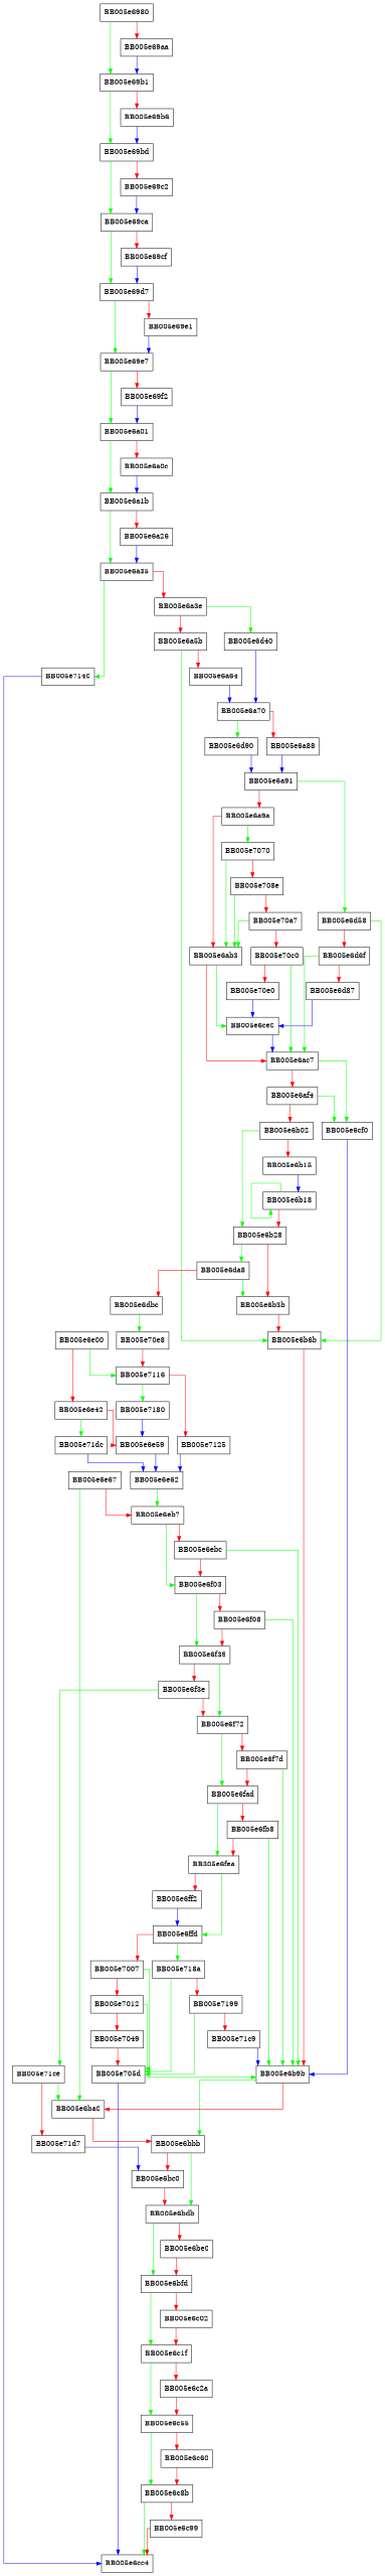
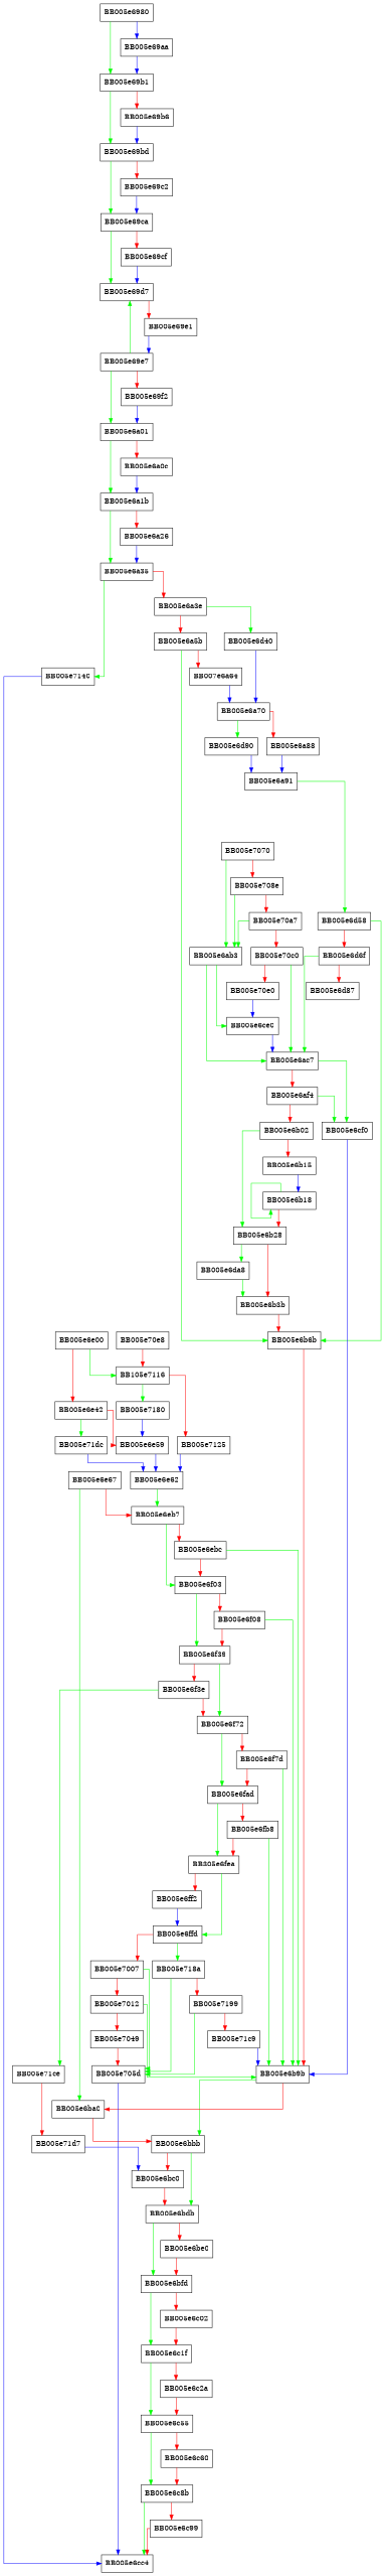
  digraph {
    splines=ortho
    node [shape=box]
    edge [color=red]
    BB005e6980
    BB005e69b1
    BB005e69aa
    BB005e69bd
    BB005e69b6
    BB005e69ca
    BB005e69c2
    BB005e69d7
    BB005e69cf
    BB005e69e7
    BB005e69e1
    BB005e6a01
    BB005e69f2
    BB005e6a1b
    BB005e6a0c
    BB005e6a35
    BB005e6a26
    BB005e7140
    BB005e6a3e
    BB005e6cc4
    BB005e6d40
    BB005e6a5b
    BB005e6a70
    BB005e6b6b
-   BB005e6a64
+   BB005e6a64 [label=BB007e6a64]
    BB005e6d90
    BB005e6a88
    BB005e6b9b
    BB005e6bbb
    BB005e6ba0
    BB005e6a91
    BB005e6d58
-   BB005e6a9a
    BB005e6d6f
    BB005e7070
    BB005e6ab3
    BB005e6ac7
    BB005e6d87
    BB005e708e
    BB005e6ce0
    BB005e70a7
    BB005e6cf0
    BB005e6af4
    BB005e6b02
    BB005e6b28
    BB005e6b15
    BB005e6da8
    BB005e6b3b
    BB005e6b18
-   BB005e6dbc
    BB005e70e8
    BB005e6bdb
    BB005e6bc0
    BB005e6bfd
    BB005e6be0
    BB005e6c1f
    BB005e6c02
    BB005e6c55
    BB005e6c2a
    BB005e6c8b
    BB005e6c60
    BB005e6c99
-   BB005e7116
+   BB005e7116 [label=BB105e7116]
    BB005e6e00
    BB005e6e42
    BB005e7180
    BB005e7125
    BB005e71dc
    BB005e6e59
    BB005e6e62
    BB005e6eb7
    BB005e6f03
    BB005e6ebc
    BB005e6e67
    BB005e6f39
    BB005e6f08
    BB005e6f72
    BB005e6f3e
    BB005e6fad
    BB005e6f7d
    BB005e71ce
    n82 [label=BB305e6fea]
    BB005e6fb8
    BB005e71d7
    BB005e6ffd
    BB005e6ff2
    BB005e718a
    BB005e7007
    BB005e705d
    BB005e7199
    BB005e7012
    BB005e71c9
    BB005e7049
    BB005e70c0
    BB005e70e0
    BB005e6980 -> BB005e69b1 [color=green]
-   BB005e6980 -> BB005e69aa
+   BB005e6980 -> BB005e69aa [color=blue]
    BB005e69b1 -> BB005e69bd [color=green]
    BB005e69b1 -> BB005e69b6
    BB005e69aa -> BB005e69b1 [color=blue]
    BB005e69bd -> BB005e69ca [color=green]
    BB005e69bd -> BB005e69c2
    BB005e69b6 -> BB005e69bd [color=blue]
    BB005e69ca -> BB005e69d7 [color=green]
    BB005e69ca -> BB005e69cf
    BB005e69c2 -> BB005e69ca [color=blue]
-   BB005e69d7 -> BB005e69e7 [color=green]
+   BB005e69e7 -> BB005e69d7 [color=green]
    BB005e69d7 -> BB005e69e1
    BB005e69cf -> BB005e69d7 [color=blue]
    BB005e69e7 -> BB005e6a01 [color=green]
    BB005e69e7 -> BB005e69f2
    BB005e69e1 -> BB005e69e7 [color=blue]
    BB005e6a01 -> BB005e6a1b [color=green]
    BB005e6a01 -> BB005e6a0c
    BB005e69f2 -> BB005e6a01 [color=blue]
    BB005e6a1b -> BB005e6a35 [color=green]
    BB005e6a1b -> BB005e6a26
    BB005e6a0c -> BB005e6a1b [color=blue]
    BB005e6a35 -> BB005e7140 [color=green]
    BB005e6a35 -> BB005e6a3e
    BB005e6a26 -> BB005e6a35 [color=blue]
    BB005e7140 -> BB005e6cc4 [color=blue]
    BB005e6a3e -> BB005e6d40 [color=green]
    BB005e6a3e -> BB005e6a5b
    BB005e6d40 -> BB005e6a70 [color=blue]
    BB005e6a5b -> BB005e6b6b [color=green]
    BB005e6a5b -> BB005e6a64
    BB005e6a70 -> BB005e6d90 [color=green]
    BB005e6a70 -> BB005e6a88
    BB005e6b6b -> BB005e6b9b
    BB005e6a64 -> BB005e6a70 [color=blue]
    BB005e6d90 -> BB005e6a91 [color=blue]
    BB005e6a88 -> BB005e6a91 [color=blue]
    BB005e6b9b -> BB005e6bbb [color=green]
    BB005e6b9b -> BB005e6ba0
    BB005e6bbb -> BB005e6bdb [color=green]
    BB005e6bbb -> BB005e6bc0
    BB005e6ba0 -> BB005e6bbb
    BB005e6a91 -> BB005e6d58 [color=green]
-   BB005e6a91 -> BB005e6a9a
    BB005e6d58 -> BB005e6b6b [color=green]
    BB005e6d58 -> BB005e6d6f
-   BB005e6a9a -> BB005e7070 [color=green]
-   BB005e6a9a -> BB005e6ab3
    BB005e6d6f -> BB005e6ac7 [color=green]
    BB005e6d6f -> BB005e6d87
    BB005e7070 -> BB005e6ab3 [color=green]
    BB005e7070 -> BB005e708e
-   BB005e6ab3 -> BB005e6ac7
+   BB005e6ab3 -> BB005e6ac7 [color=green]
    BB005e6ab3 -> BB005e6ce0 [color=green]
    BB005e6ac7 -> BB005e6cf0 [color=green]
    BB005e6ac7 -> BB005e6af4
-   BB005e6d87 -> BB005e6ce0 [color=blue]
    BB005e708e -> BB005e6ab3 [color=green]
    BB005e708e -> BB005e70a7
    BB005e6ce0 -> BB005e6ac7 [color=blue]
    BB005e70a7 -> BB005e6ab3 [color=green]
    BB005e70a7 -> BB005e70c0
    BB005e6cf0 -> BB005e6b9b [color=blue]
    BB005e6af4 -> BB005e6cf0 [color=green]
    BB005e6af4 -> BB005e6b02
    BB005e6b02 -> BB005e6b28 [color=green]
    BB005e6b02 -> BB005e6b15
    BB005e6b28 -> BB005e6da8 [color=green]
    BB005e6b28 -> BB005e6b3b
    BB005e6b15 -> BB005e6b18 [color=blue]
    BB005e6da8 -> BB005e6b3b [color=green]
-   BB005e6da8 -> BB005e6dbc
    BB005e6b3b -> BB005e6b6b
    BB005e6b18 -> BB005e6b28
    BB005e6b18 -> BB005e6b18 [color=green]
-   BB005e6dbc -> BB005e70e8 [color=green]
    BB005e70e8 -> BB005e7116
    BB005e6bdb -> BB005e6bfd [color=green]
    BB005e6bdb -> BB005e6be0
    BB005e6bc0 -> BB005e6bdb
    BB005e6bfd -> BB005e6c1f [color=green]
    BB005e6bfd -> BB005e6c02
    BB005e6be0 -> BB005e6bfd
    BB005e6c1f -> BB005e6c55 [color=green]
    BB005e6c1f -> BB005e6c2a
    BB005e6c02 -> BB005e6c1f
    BB005e6c55 -> BB005e6c8b [color=green]
    BB005e6c55 -> BB005e6c60
    BB005e6c2a -> BB005e6c55
    BB005e6c8b -> BB005e6cc4 [color=green]
    BB005e6c8b -> BB005e6c99
    BB005e6c60 -> BB005e6c8b
    BB005e6c99 -> BB005e6cc4
    BB005e7116 -> BB005e7180 [color=green]
    BB005e7116 -> BB005e7125
    BB005e6e00 -> BB005e7116 [color=green]
    BB005e6e00 -> BB005e6e42
    BB005e6e42 -> BB005e71dc [color=green]
    BB005e6e42 -> BB005e6e59
    BB005e7180 -> BB005e6e59 [color=blue]
    BB005e7125 -> BB005e6e62 [color=blue]
    BB005e71dc -> BB005e6e62 [color=blue]
    BB005e6e59 -> BB005e6e62 [color=blue]
    BB005e6e62 -> BB005e6eb7 [color=green]
    BB005e6eb7 -> BB005e6f03 [color=green]
    BB005e6eb7 -> BB005e6ebc
    BB005e6f03 -> BB005e6f39 [color=green]
    BB005e6f03 -> BB005e6f08
    BB005e6ebc -> BB005e6b9b [color=green]
    BB005e6ebc -> BB005e6f03
    BB005e6e67 -> BB005e6ba0 [color=green]
    BB005e6e67 -> BB005e6eb7
    BB005e6f39 -> BB005e6f72 [color=green]
    BB005e6f39 -> BB005e6f3e
    BB005e6f08 -> BB005e6b9b [color=green]
    BB005e6f08 -> BB005e6f39
    BB005e6f72 -> BB005e6fad [color=green]
    BB005e6f72 -> BB005e6f7d
    BB005e6f3e -> BB005e6f72
    BB005e6f3e -> BB005e71ce [color=green]
    BB005e6fad -> n82 [color=green]
    BB005e6fad -> BB005e6fb8
    BB005e6f7d -> BB005e6b9b [color=green]
    BB005e6f7d -> BB005e6fad
-   BB005e71ce -> BB005e6ba0 [color=green]
    BB005e71ce -> BB005e71d7
    n82 -> BB005e6ffd [color=green]
    n82 -> BB005e6ff2
    BB005e6fb8 -> BB005e6b9b [color=green]
    BB005e6fb8 -> n82
    BB005e71d7 -> BB005e6bc0 [color=blue]
    BB005e6ffd -> BB005e718a [color=green]
    BB005e6ffd -> BB005e7007
    BB005e6ff2 -> BB005e6ffd [color=blue]
    BB005e718a -> BB005e705d [color=green]
    BB005e718a -> BB005e7199
    BB005e7007 -> BB005e705d [color=green]
    BB005e7007 -> BB005e7012
    BB005e705d -> BB005e6cc4 [color=blue]
    BB005e7199 -> BB005e705d [color=green]
    BB005e7199 -> BB005e71c9
    BB005e7012 -> BB005e6b9b [color=green]
    BB005e7012 -> BB005e7049
    BB005e71c9 -> BB005e6b9b [color=blue]
    BB005e7049 -> BB005e705d
    BB005e70c0 -> BB005e6ac7 [color=green]
    BB005e70c0 -> BB005e70e0
    BB005e70e0 -> BB005e6ce0 [color=blue]
  }
